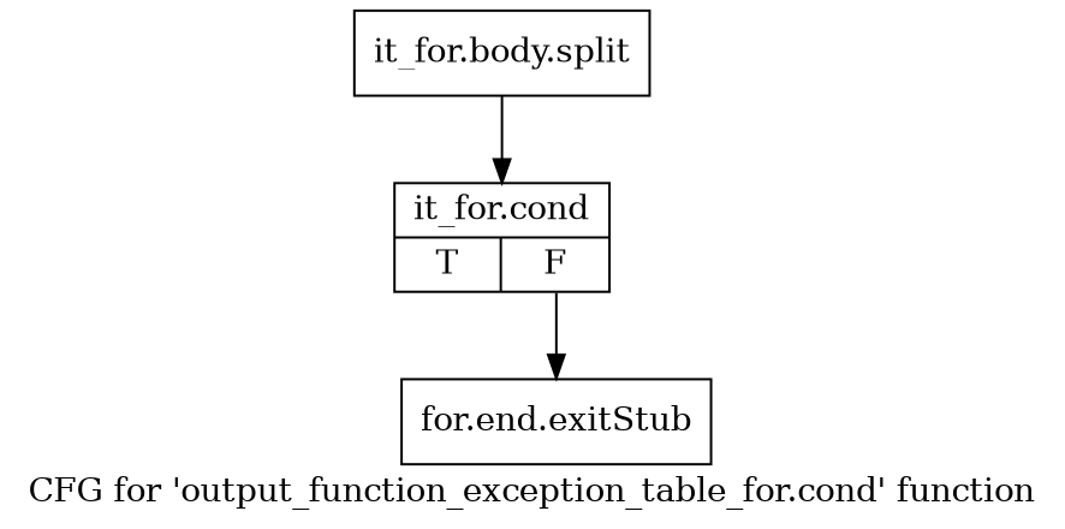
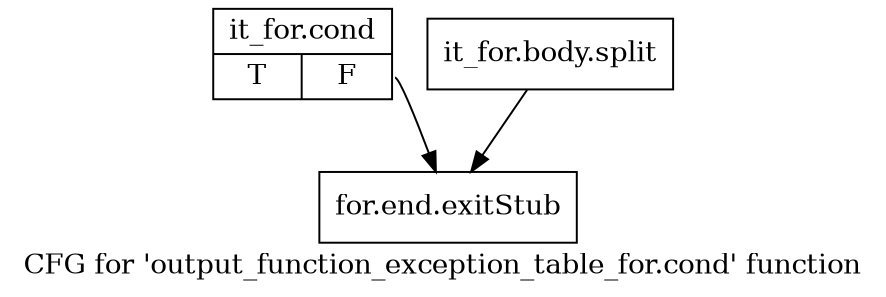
  digraph {
    label="CFG for 'output_function_exception_table_for.cond' function"
    node [shape=record]
    n1 [label="{it_for.cond|{<s0>T|<s1>F}}"]
    n2 [label="{for.end.exitStub}"]
    n3 [label="{it_for.body.split}"]
    n1 -> n2 [tailport=s1]
-   n3 -> n1
+   n3 -> n2
  }
